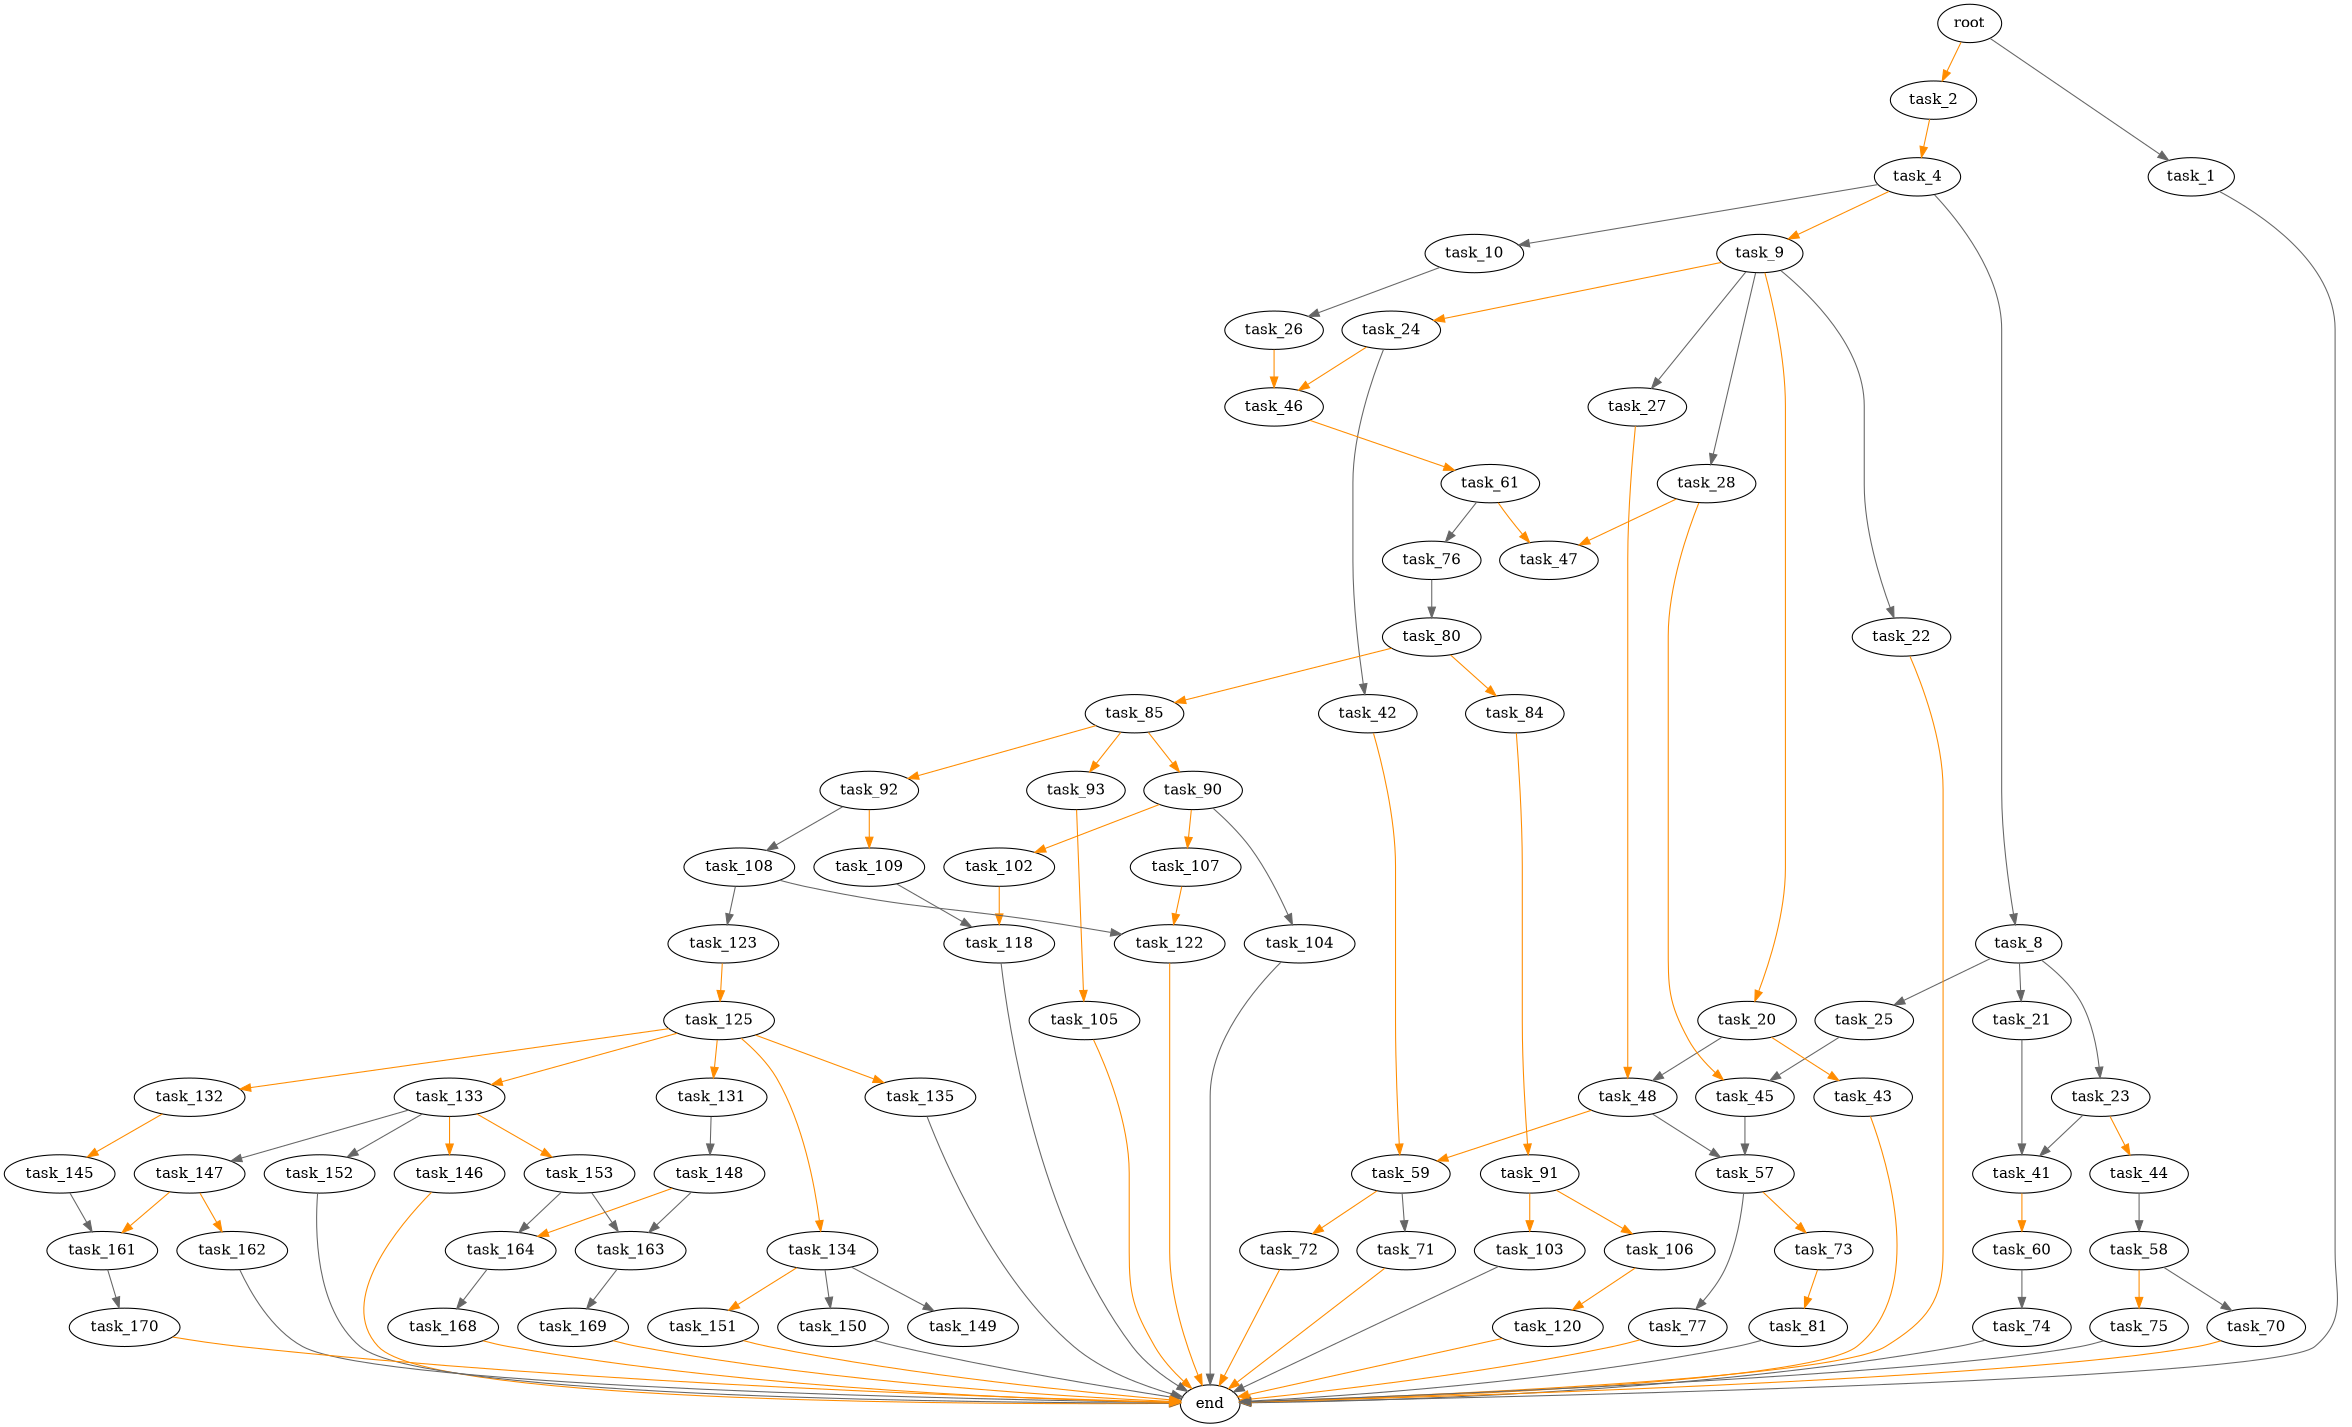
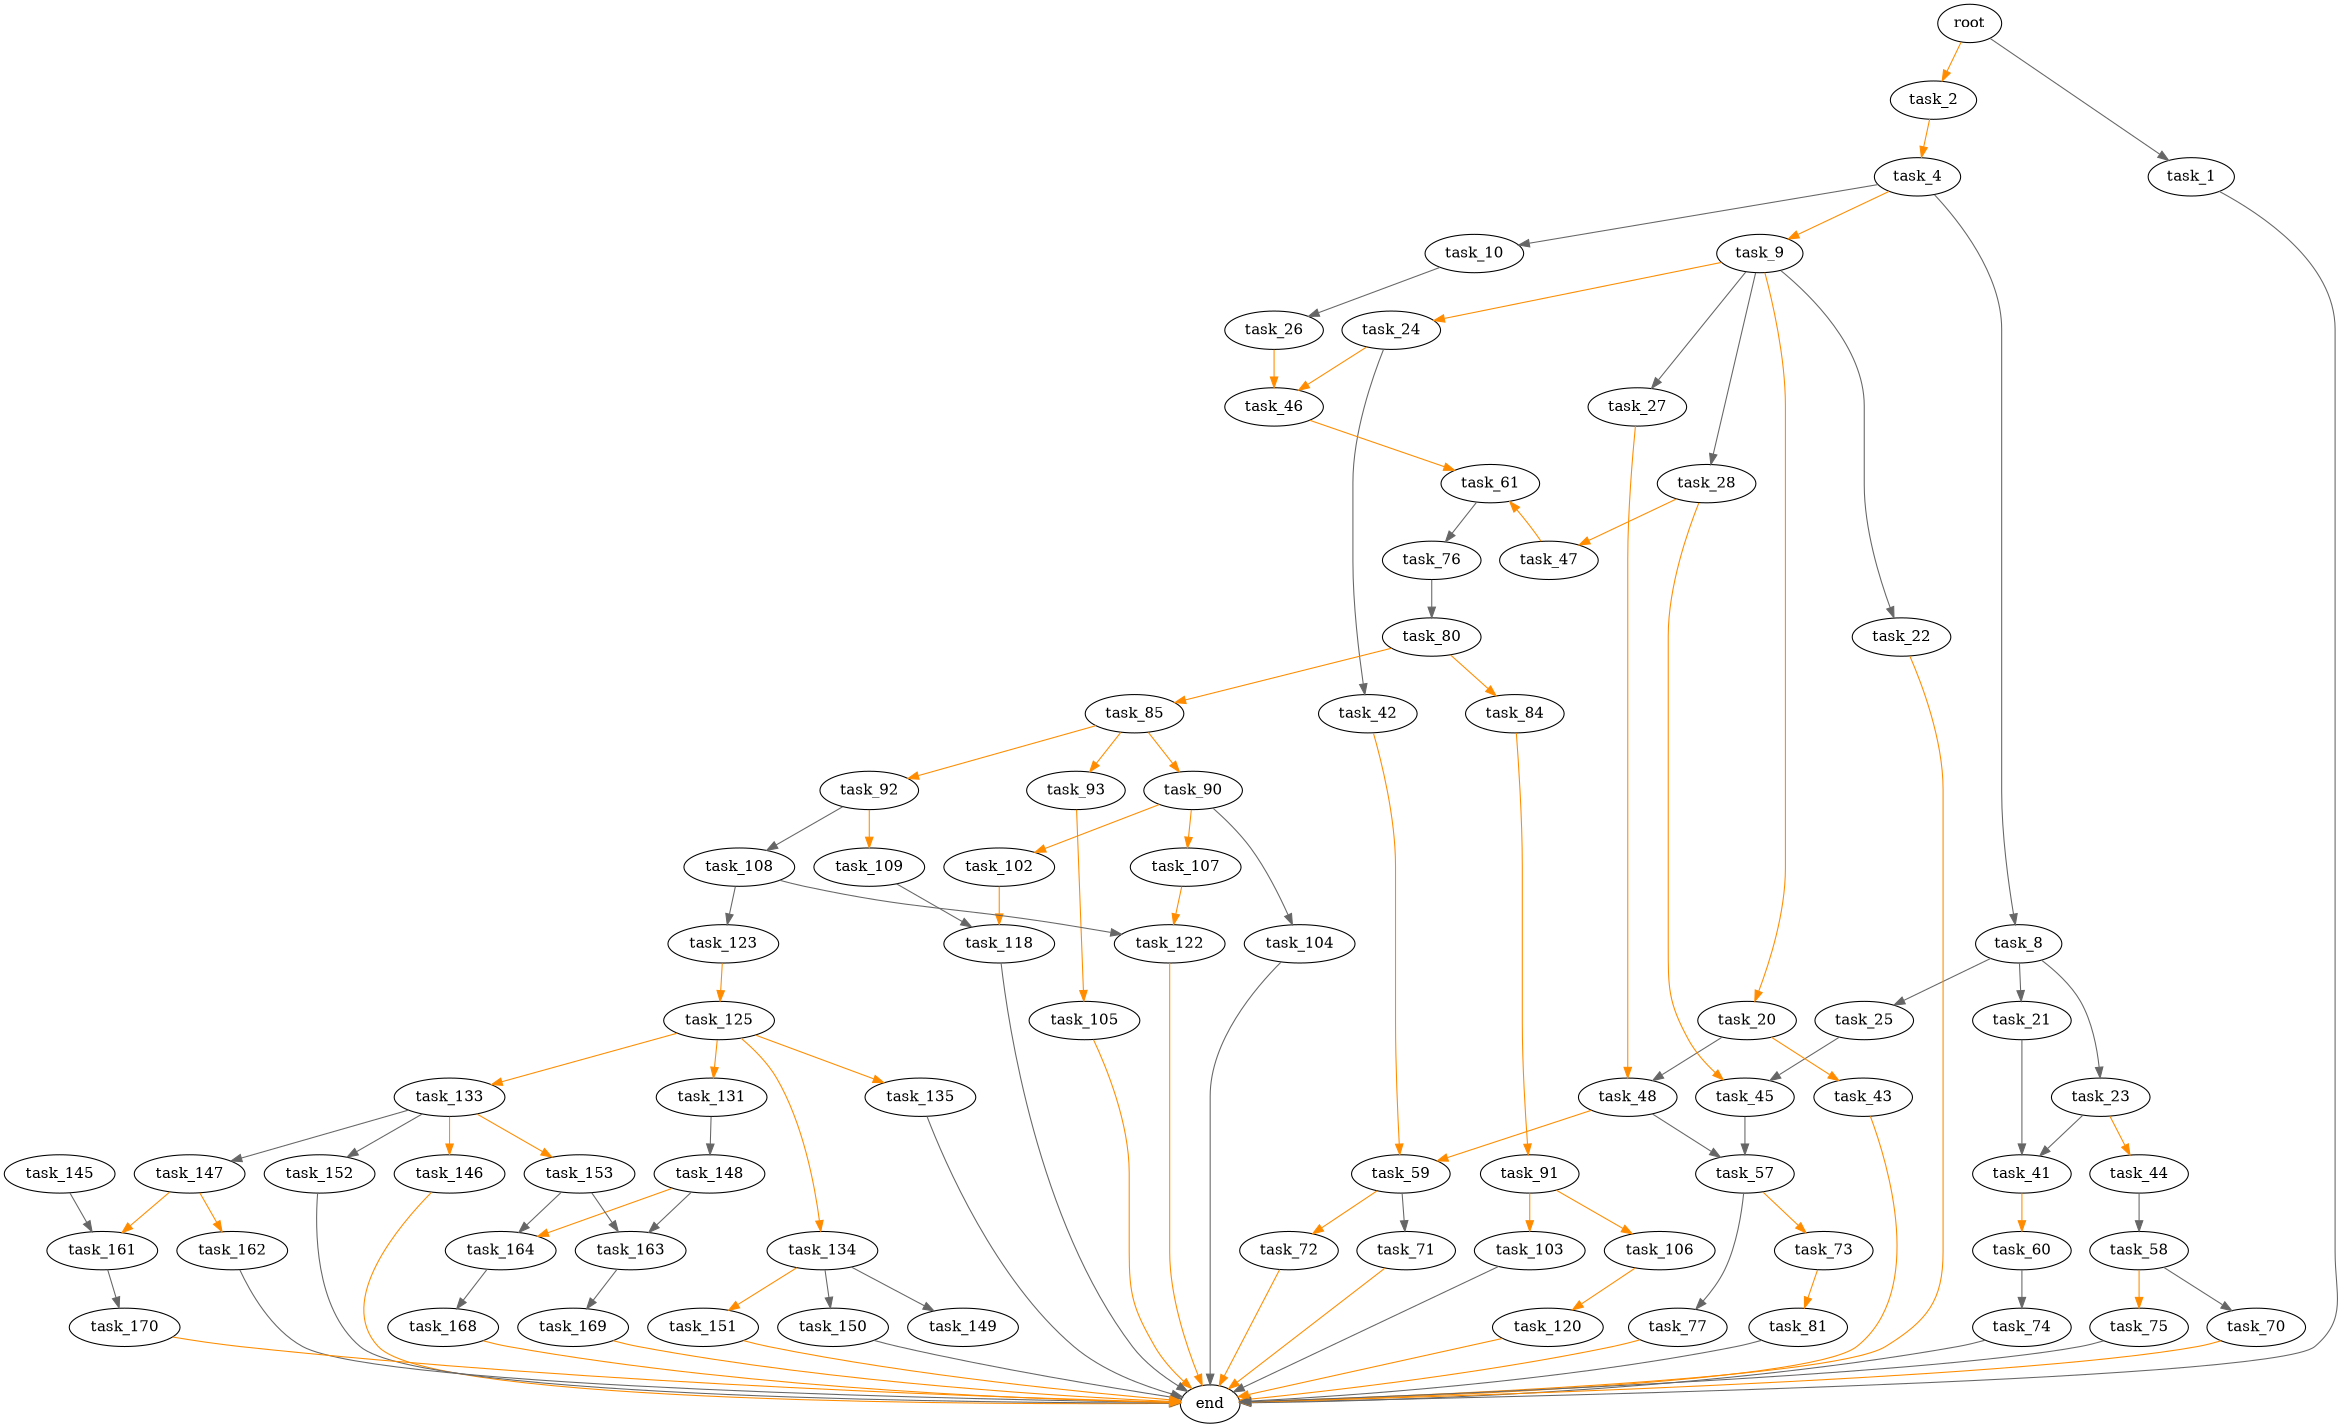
  digraph {
    fontname="DejaVu Serif"
    node [fontname="DejaVu Serif"]
    edge [color=darkorange fontname="DejaVu Serif"]
    root
    task_1
    task_2
    end
    task_4
    task_8
    task_9
    task_10
    task_21
    task_23
    task_25
    task_20
    task_22
    task_24
    task_27
    task_28
    task_26
    task_41
    task_44
    task_45
    task_43
    task_48
    task_42
    task_46
    task_47
    task_60
    task_58
    task_57
    task_59
    task_61
    task_71
    task_72
    task_73
    task_77
    task_74
    task_70
    task_75
    task_76
    task_81
    task_80
    task_84
    task_85
    task_91
    task_90
    task_92
    task_93
    task_103
    task_106
    task_102
    task_104
    task_107
    task_108
    task_109
    task_105
    task_120
    task_118
    task_122
    task_123
    task_125
    task_131
-   task_132
    task_133
    task_134
    task_135
    task_148
    task_145
    task_146
    task_147
    task_152
    task_153
    task_149
    task_150
    task_151
    task_163
    task_164
    task_161
    task_162
    task_169
    task_168
    task_170
    root -> task_1 [color=gray40]
    root -> task_2
    task_1 -> end [color=gray40]
    task_2 -> task_4
    task_4 -> task_8 [color=gray40]
    task_4 -> task_9
    task_4 -> task_10 [color=gray40]
    task_8 -> task_21 [color=gray40]
    task_8 -> task_23 [color=gray40]
    task_8 -> task_25 [color=gray40]
    task_9 -> task_20
    task_9 -> task_22 [color=gray40]
    task_9 -> task_24
    task_9 -> task_27 [color=gray40]
    task_9 -> task_28 [color=gray40]
    task_10 -> task_26 [color=gray40]
    task_21 -> task_41 [color=gray40]
    task_23 -> task_41 [color=gray40]
    task_23 -> task_44
    task_25 -> task_45 [color=gray40]
    task_20 -> task_43
    task_20 -> task_48 [color=gray40]
    task_22 -> end
    task_24 -> task_42 [color=gray40]
    task_24 -> task_46
    task_27 -> task_48
    task_28 -> task_45
    task_28 -> task_47
    task_26 -> task_46
    task_41 -> task_60
    task_44 -> task_58 [color=gray40]
    task_45 -> task_57 [color=gray40]
    task_43 -> end
    task_48 -> task_57 [color=gray40]
    task_48 -> task_59
    task_42 -> task_59
    task_46 -> task_61
-   task_61 -> task_47
+   task_47 -> task_61
    task_60 -> task_74 [color=gray40]
    task_58 -> task_70 [color=gray40]
    task_58 -> task_75
    task_57 -> task_73
    task_57 -> task_77 [color=gray40]
    task_59 -> task_71 [color=gray40]
    task_59 -> task_72
    task_61 -> task_76 [color=gray40]
    task_71 -> end
    task_72 -> end
    task_73 -> task_81
    task_77 -> end
    task_74 -> end [color=gray40]
    task_70 -> end
    task_75 -> end [color=gray40]
    task_76 -> task_80 [color=gray40]
    task_81 -> end [color=gray40]
    task_80 -> task_84
    task_80 -> task_85
    task_84 -> task_91
    task_85 -> task_90
    task_85 -> task_92
    task_85 -> task_93
    task_91 -> task_103
    task_91 -> task_106
    task_90 -> task_102
    task_90 -> task_104 [color=gray40]
    task_90 -> task_107
    task_92 -> task_108 [color=gray40]
    task_92 -> task_109
    task_93 -> task_105
    task_103 -> end [color=gray40]
    task_106 -> task_120
    task_102 -> task_118
    task_104 -> end [color=gray40]
    task_107 -> task_122
    task_108 -> task_122 [color=gray40]
    task_108 -> task_123 [color=gray40]
    task_109 -> task_118 [color=gray40]
    task_105 -> end
    task_120 -> end
    task_118 -> end [color=gray40]
    task_122 -> end
    task_123 -> task_125
    task_125 -> task_131
-   task_125 -> task_132
    task_125 -> task_133
    task_125 -> task_134
    task_125 -> task_135
    task_131 -> task_148 [color=gray40]
-   task_132 -> task_145
    task_133 -> task_146
    task_133 -> task_147 [color=gray40]
    task_133 -> task_152 [color=gray40]
    task_133 -> task_153
    task_134 -> task_149 [color=gray40]
    task_134 -> task_150 [color=gray40]
    task_134 -> task_151
    task_135 -> end [color=gray40]
    task_148 -> task_163 [color=gray40]
    task_148 -> task_164
    task_145 -> task_161 [color=gray40]
    task_146 -> end
    task_147 -> task_161
    task_147 -> task_162
    task_152 -> end [color=gray40]
    task_153 -> task_163 [color=gray40]
    task_153 -> task_164 [color=gray40]
    task_150 -> end [color=gray40]
    task_151 -> end
    task_163 -> task_169 [color=gray40]
    task_164 -> task_168 [color=gray40]
    task_161 -> task_170 [color=gray40]
    task_162 -> end [color=gray40]
    task_169 -> end
    task_168 -> end
    task_170 -> end
  }
